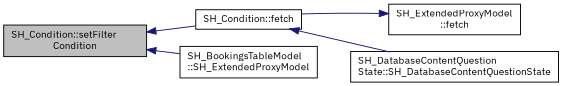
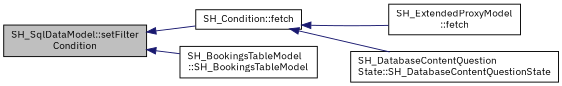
  digraph {
    fontname="IBM Plex Sans"
    rankdir=LR
    node [color=black fontname="IBM Plex Sans" fontsize=11 shape=record]
    edge [color=midnightblue dir=back fontname="IBM Plex Sans" fontsize=11 labelfontname=Verdana labelfontsize=11 style=solid]
-   n1 [fillcolor=grey75 fontcolor=black height=0.2 label="SH_Condition::setFilter\lCondition" style=filled width=0.4]
+   n1 [fillcolor=grey75 fontcolor=black height=0.2 label="SH_SqlDataModel::setFilter\lCondition" style=filled width=0.4]
    n2 [height=0.2 label="SH_Condition::fetch" width=0.4]
-   n3 [height=0.2 label="SH_BookingsTableModel\l::SH_ExtendedProxyModel" width=0.4]
+   n3 [height=0.2 label="SH_BookingsTableModel\l::SH_BookingsTableModel" width=0.4]
    n4 [height=0.2 label="SH_ExtendedProxyModel\l::fetch" width=0.4]
    n5 [height=0.2 label="SH_DatabaseContentQuestion\lState::SH_DatabaseContentQuestionState" width=0.4]
    n1 -> n2
    n1 -> n3
-   n4 -> n2
+   n2 -> n4
    n2 -> n5
  }
